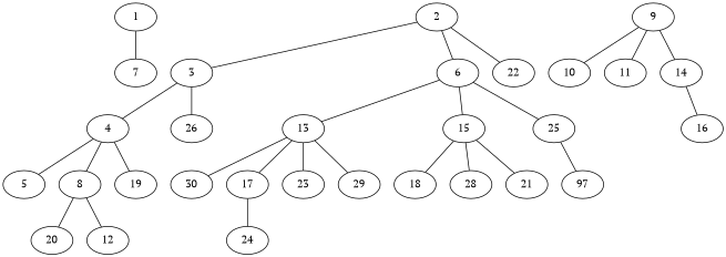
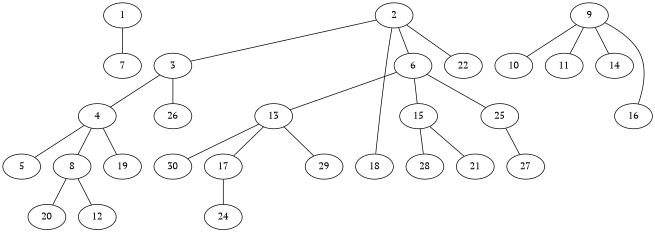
  graph {
    fontname="PT Serif"
    node [fontname="PT Serif"]
    edge [fontname="PT Serif"]
    1
    7
    2
    3
    6
    18
    22
    4
    26
    13
    15
    25
    5
    8
    19
    9
    10
    11
    14
    17
-   23
    29
    30
    21
    28
-   27 [label=97]
+   27
    12
    20
    16
    24
    1 -- 7
    2 -- 3
    2 -- 6
-   15 -- 18
+   2 -- 18
    2 -- 22
    3 -- 4
    3 -- 26
    6 -- 13
    6 -- 15
    6 -- 25
    4 -- 5
    4 -- 8
    4 -- 19
    13 -- 17
-   13 -- 23
    13 -- 29
    13 -- 30
    15 -- 21
    15 -- 28
    25 -- 27
    8 -- 12
    8 -- 20
    9 -- 10
    9 -- 11
    9 -- 14
-   14 -- 16
+   9 -- 16
    17 -- 24
  }
